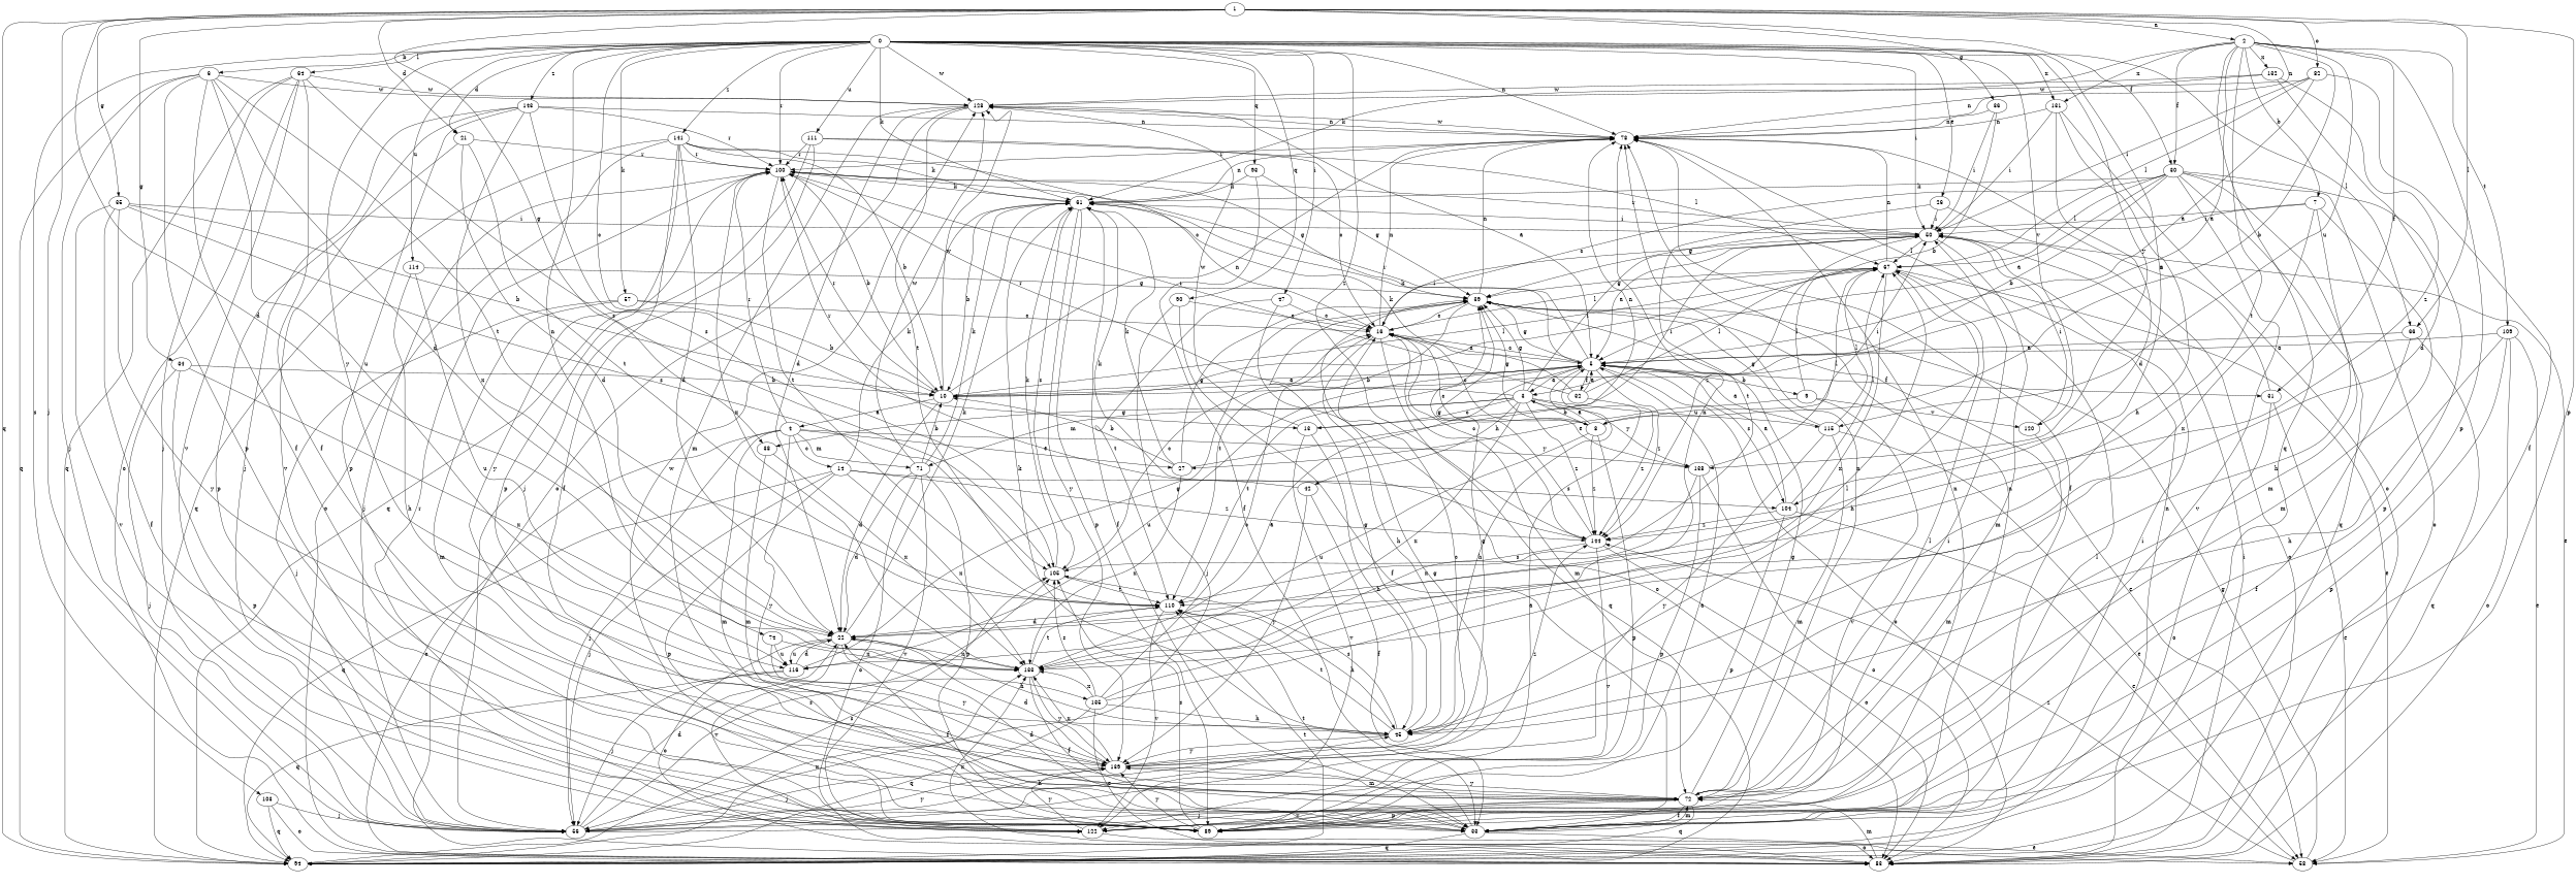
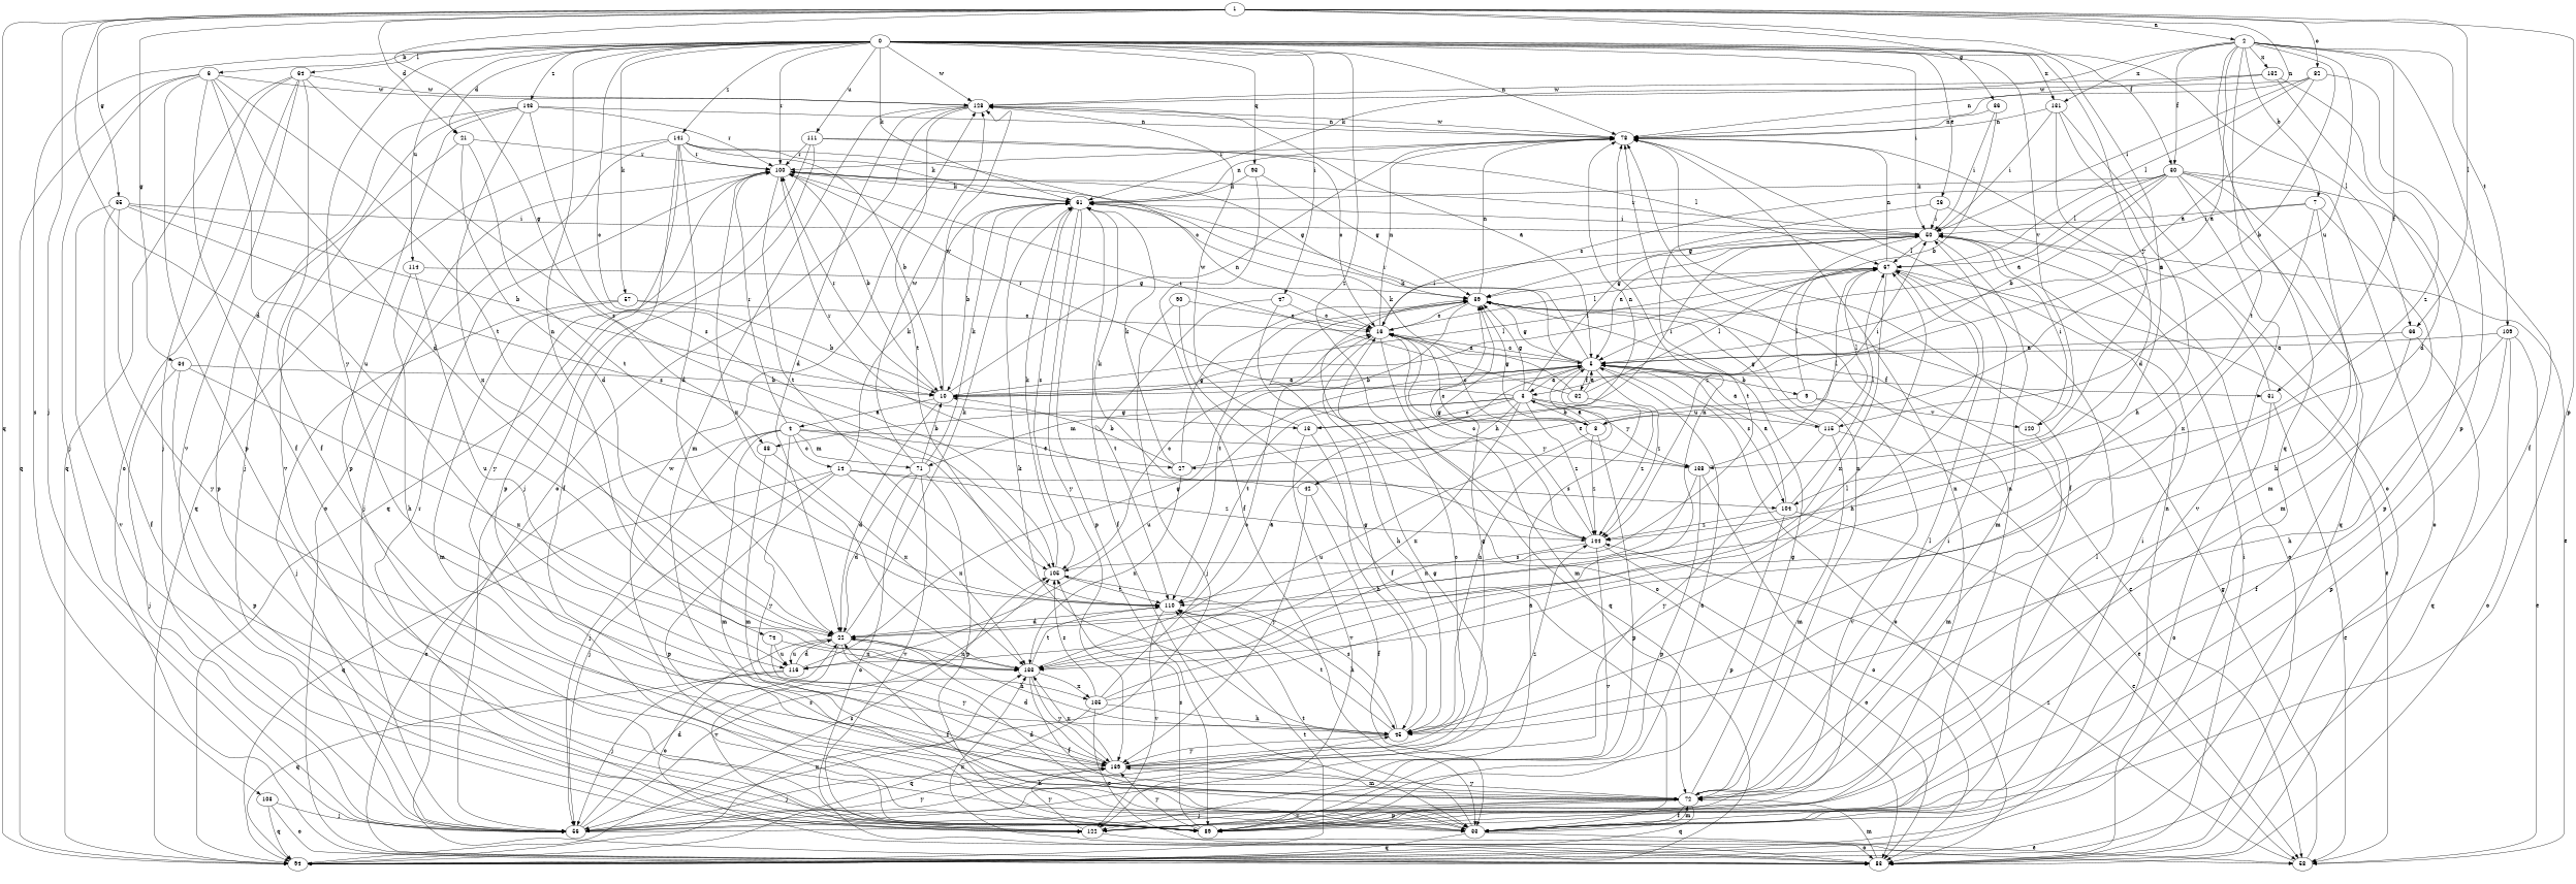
  strict digraph {
    0
    6
    13
    21
    26
    47
    50
    57
    61
    64
    66
    74
    78
    90
    93
    100
    103
    104
    111
    114
    120
    128
    131
    135
    138
    141
    143
    144
    22
    56
    89
    94
    110
    116
    33
    45
    122
    n38 [label=58]
    83
    16
    72
    5
    67
    10
    139
    105
    133
    39
    1
    2
    30
    34
    35
    36
    38
    82
    3
    7
    8
    31
    109
    115
    132
    42
    71
    4
    14
    27
    9
    32
    0 -> 6 [label=b]
    0 -> 13 [label=c]
    0 -> 21 [label=d]
    0 -> 26 [label=e]
    0 -> 47 [label=i]
    0 -> 50 [label=i]
    0 -> 57 [label=k]
    0 -> 61 [label=k]
    0 -> 64 [label=l]
    0 -> 66 [label=l]
    0 -> 74 [label=n]
    0 -> 78 [label=n]
-   0 -> 90 [label=q]
    0 -> 93 [label=q]
    0 -> 100 [label=r]
    0 -> 103 [label=s]
    0 -> 104 [label=s]
    0 -> 111 [label=u]
    0 -> 114 [label=u]
    0 -> 120 [label=v]
    0 -> 128 [label=w]
    0 -> 131 [label=x]
    0 -> 135 [label=y]
    0 -> 138 [label=y]
    0 -> 141 [label=z]
    0 -> 143 [label=z]
    0 -> 144 [label=z]
    6 -> 128 [label=w]
    6 -> 22 [label=d]
    6 -> 56 [label=j]
    6 -> 89 [label=p]
    6 -> 94 [label=q]
    6 -> 110 [label=t]
    6 -> 116 [label=u]
    6 -> 33 [label=f]
    13 -> 50 [label=i]
    13 -> 128 [label=w]
    13 -> 45 [label=h]
    13 -> 122 [label=v]
    21 -> 100 [label=r]
    21 -> 22 [label=d]
    21 -> 89 [label=p]
    21 -> 110 [label=t]
    26 -> 50 [label=i]
    26 -> 110 [label=t]
    26 -> n38 [label=e]
    47 -> 110 [label=t]
    47 -> 83 [label=o]
    47 -> 16 [label=c]
    50 -> 100 [label=r]
    50 -> 144 [label=z]
    50 -> 83 [label=o]
    50 -> 72 [label=m]
    50 -> 5 [label=a]
    50 -> 67 [label=l]
    57 -> 56 [label=j]
    57 -> 16 [label=c]
    57 -> 72 [label=m]
    57 -> 10 [label=b]
    61 -> 50 [label=i]
    61 -> 78 [label=n]
    61 -> 89 [label=p]
    61 -> 33 [label=f]
    61 -> 10 [label=b]
    61 -> 139 [label=y]
    61 -> 105 [label=s]
    64 -> 128 [label=w]
    64 -> 56 [label=j]
    64 -> 94 [label=q]
    64 -> 33 [label=f]
    64 -> 122 [label=v]
    64 -> 83 [label=o]
    64 -> 105 [label=s]
    66 -> 94 [label=q]
    66 -> 33 [label=f]
    66 -> 5 [label=a]
    74 -> 116 [label=u]
    74 -> 139 [label=y]
    74 -> 133 [label=x]
    78 -> 100 [label=r]
    78 -> 128 [label=w]
    78 -> 33 [label=f]
    90 -> 56 [label=j]
    90 -> 33 [label=f]
    90 -> 16 [label=c]
    93 -> 61 [label=k]
    93 -> 33 [label=f]
    93 -> 39 [label=g]
    100 -> 61 [label=k]
    100 -> 56 [label=j]
    100 -> 110 [label=t]
    100 -> 10 [label=b]
    100 -> 139 [label=y]
    100 -> 133 [label=x]
    100 -> 39 [label=g]
    103 -> 56 [label=j]
    103 -> 94 [label=q]
    103 -> 83 [label=o]
    104 -> 144 [label=z]
    104 -> 89 [label=p]
    104 -> n38 [label=e]
    104 -> 5 [label=a]
    104 -> 67 [label=l]
    111 -> 100 [label=r]
    111 -> 56 [label=j]
    111 -> 94 [label=q]
    111 -> 16 [label=c]
    111 -> 67 [label=l]
    114 -> 116 [label=u]
    114 -> 45 [label=h]
    114 -> 39 [label=g]
    120 -> 50 [label=i]
    120 -> 72 [label=m]
    128 -> 78 [label=n]
    128 -> 22 [label=d]
    128 -> 110 [label=t]
    128 -> 83 [label=o]
    128 -> 72 [label=m]
    128 -> 5 [label=a]
    131 -> 50 [label=i]
    131 -> 78 [label=n]
    131 -> 22 [label=d]
    131 -> 45 [label=h]
    131 -> 83 [label=o]
    135 -> 78 [label=n]
    135 -> 94 [label=q]
    135 -> 45 [label=h]
    135 -> n38 [label=e]
    135 -> 16 [label=c]
    135 -> 67 [label=l]
    135 -> 105 [label=s]
-   135 -> 133 [label=x]
+   133 -> 135 [label=x]
    138 -> 89 [label=p]
    138 -> 83 [label=o]
    138 -> 16 [label=c]
    138 -> 67 [label=l]
    138 -> 133 [label=x]
    141 -> 61 [label=k]
    141 -> 100 [label=r]
    141 -> 22 [label=d]
    141 -> 89 [label=p]
    141 -> 94 [label=q]
    141 -> 33 [label=f]
    141 -> 83 [label=o]
    141 -> 16 [label=c]
    141 -> 10 [label=b]
    143 -> 78 [label=n]
    143 -> 100 [label=r]
    143 -> 56 [label=j]
    143 -> 89 [label=p]
    143 -> 122 [label=v]
    143 -> 105 [label=s]
    143 -> 133 [label=x]
    144 -> 61 [label=k]
    144 -> 122 [label=v]
    144 -> 83 [label=o]
    144 -> 16 [label=c]
    144 -> 105 [label=s]
    144 -> 39 [label=g]
    22 -> 61 [label=k]
    22 -> 116 [label=u]
    22 -> 33 [label=f]
    22 -> 45 [label=h]
    22 -> 122 [label=v]
    22 -> 83 [label=o]
    22 -> 133 [label=x]
    56 -> 22 [label=d]
    56 -> 45 [label=h]
    56 -> 5 [label=a]
    56 -> 67 [label=l]
    56 -> 139 [label=y]
    56 -> 105 [label=s]
    56 -> 39 [label=g]
    89 -> 78 [label=n]
    89 -> 128 [label=w]
    89 -> 5 [label=a]
    89 -> 139 [label=y]
    89 -> 105 [label=s]
    94 -> 78 [label=n]
    94 -> 110 [label=t]
    94 -> 105 [label=s]
    94 -> 133 [label=x]
    110 -> 22 [label=d]
    110 -> 45 [label=h]
    110 -> 122 [label=v]
    116 -> 22 [label=d]
    116 -> 56 [label=j]
    116 -> 94 [label=q]
    116 -> 39 [label=g]
    33 -> 50 [label=i]
    33 -> 78 [label=n]
    33 -> 22 [label=d]
    33 -> 94 [label=q]
    33 -> 110 [label=t]
    33 -> n38 [label=e]
    33 -> 72 [label=m]
    45 -> 61 [label=k]
    45 -> 110 [label=t]
    45 -> 139 [label=y]
    45 -> 105 [label=s]
    45 -> 39 [label=g]
    122 -> 50 [label=i]
    122 -> 100 [label=r]
    122 -> 83 [label=o]
    122 -> 139 [label=y]
    n38 -> 144 [label=z]
    n38 -> 39 [label=g]
    83 -> 50 [label=i]
    83 -> 72 [label=m]
    83 -> 133 [label=x]
    16 -> 50 [label=i]
    16 -> 78 [label=n]
    16 -> 94 [label=q]
    16 -> 45 [label=h]
    16 -> 72 [label=m]
    16 -> 5 [label=a]
    16 -> 67 [label=l]
    72 -> 78 [label=n]
    72 -> 56 [label=j]
    72 -> 89 [label=p]
    72 -> 94 [label=q]
    72 -> 33 [label=f]
    72 -> 122 [label=v]
    72 -> 67 [label=l]
    72 -> 139 [label=y]
    72 -> 39 [label=g]
    5 -> 61 [label=k]
    5 -> 100 [label=r]
    5 -> 104 [label=s]
    5 -> 144 [label=z]
    5 -> 110 [label=t]
    5 -> 116 [label=u]
    5 -> 45 [label=h]
    5 -> 83 [label=o]
    5 -> 16 [label=c]
    5 -> 10 [label=b]
    5 -> 39 [label=g]
    5 -> 3 [label=a]
    5 -> 31 [label=f]
    5 -> 9 [label=b]
    5 -> 32 [label=f]
    67 -> 78 [label=n]
    67 -> 45 [label=h]
    67 -> n38 [label=e]
    67 -> 133 [label=x]
    67 -> 39 [label=g]
    10 -> 78 [label=n]
    10 -> 100 [label=r]
    10 -> 128 [label=w]
    10 -> 22 [label=d]
    10 -> 5 [label=a]
    10 -> 67 [label=l]
    10 -> 4 [label=a]
    139 -> 144 [label=z]
    139 -> 22 [label=d]
    139 -> 56 [label=j]
    139 -> 16 [label=c]
    139 -> 72 [label=m]
    139 -> 133 [label=x]
    139 -> 39 [label=g]
    105 -> 61 [label=k]
    105 -> 110 [label=t]
    105 -> 16 [label=c]
    133 -> 110 [label=t]
    133 -> 33 [label=f]
    133 -> 5 [label=a]
    133 -> 139 [label=y]
    39 -> 78 [label=n]
    39 -> 110 [label=t]
    39 -> n38 [label=e]
    39 -> 16 [label=c]
    1 -> 21 [label=d]
    1 -> 66 [label=l]
    1 -> 78 [label=n]
    1 -> 22 [label=d]
    1 -> 56 [label=j]
    1 -> 89 [label=p]
    1 -> 94 [label=q]
    1 -> 2 [label=a]
    1 -> 30 [label=f]
    1 -> 34 [label=g]
    1 -> 35 [label=g]
    1 -> 36 [label=g]
    1 -> 38 [label=g]
    1 -> 82 [label=o]
    2 -> 61 [label=k]
    2 -> 131 [label=x]
    2 -> 89 [label=p]
    2 -> 94 [label=q]
    2 -> 110 [label=t]
    2 -> 30 [label=f]
    2 -> 3 [label=a]
    2 -> 7 [label=b]
    2 -> 8 [label=b]
    2 -> 31 [label=f]
    2 -> 109 [label=t]
    2 -> 115 [label=u]
    2 -> 132 [label=x]
    30 -> 61 [label=k]
    30 -> 89 [label=p]
    30 -> 94 [label=q]
    30 -> 122 [label=v]
    30 -> 83 [label=o]
    30 -> 16 [label=c]
    30 -> 72 [label=m]
    30 -> 5 [label=a]
    30 -> 67 [label=l]
    30 -> 10 [label=b]
    34 -> 56 [label=j]
    34 -> 89 [label=p]
    34 -> 10 [label=b]
    34 -> 133 [label=x]
    35 -> 50 [label=i]
    35 -> 33 [label=f]
    35 -> 122 [label=v]
    35 -> 10 [label=b]
    35 -> 139 [label=y]
    35 -> 105 [label=s]
    36 -> 50 [label=i]
    36 -> 78 [label=n]
    36 -> 10 [label=b]
    38 -> 72 [label=m]
    38 -> 133 [label=x]
    82 -> 50 [label=i]
    82 -> 128 [label=w]
    82 -> 33 [label=f]
    82 -> 5 [label=a]
    82 -> 67 [label=l]
    3 -> 13 [label=c]
    3 -> 50 [label=i]
    3 -> 100 [label=r]
    3 -> 138 [label=y]
    3 -> 144 [label=z]
    3 -> 133 [label=x]
    3 -> 39 [label=g]
    3 -> 38 [label=g]
    3 -> 8 [label=b]
    3 -> 115 [label=u]
    3 -> 42 [label=h]
    3 -> 71 [label=m]
    7 -> 50 [label=i]
    7 -> 45 [label=h]
    7 -> 72 [label=m]
    7 -> 133 [label=x]
    7 -> 39 [label=g]
    8 -> 50 [label=i]
    8 -> 144 [label=z]
    8 -> 89 [label=p]
    8 -> 116 [label=u]
    8 -> 16 [label=c]
    8 -> 39 [label=g]
    8 -> 3 [label=a]
    31 -> 78 [label=n]
    31 -> n38 [label=e]
    31 -> 83 [label=o]
    109 -> 89 [label=p]
    109 -> 45 [label=h]
    109 -> n38 [label=e]
    109 -> 83 [label=o]
    109 -> 5 [label=a]
    115 -> n38 [label=e]
    115 -> 72 [label=m]
    115 -> 5 [label=a]
    115 -> 67 [label=l]
    115 -> 139 [label=y]
    115 -> 39 [label=g]
    132 -> 78 [label=n]
    132 -> 128 [label=w]
    132 -> 144 [label=z]
    132 -> 22 [label=d]
    42 -> 100 [label=r]
    42 -> 33 [label=f]
    42 -> 139 [label=y]
    71 -> 61 [label=k]
    71 -> 128 [label=w]
    71 -> 22 [label=d]
    71 -> 89 [label=p]
    71 -> 122 [label=v]
    71 -> 83 [label=o]
    71 -> 10 [label=b]
    4 -> 100 [label=r]
    4 -> 138 [label=y]
    4 -> 56 [label=j]
    4 -> 83 [label=o]
    4 -> 72 [label=m]
    4 -> 139 [label=y]
    4 -> 71 [label=m]
    4 -> 14 [label=c]
    4 -> 27 [label=e]
    14 -> 61 [label=k]
    14 -> 104 [label=s]
    14 -> 144 [label=z]
    14 -> 56 [label=j]
    14 -> 89 [label=p]
    14 -> 94 [label=q]
    14 -> 133 [label=x]
    27 -> 61 [label=k]
    27 -> 78 [label=n]
    27 -> 10 [label=b]
    27 -> 133 [label=x]
    27 -> 39 [label=g]
    9 -> 120 [label=v]
    9 -> 122 [label=v]
    9 -> 67 [label=l]
    9 -> 27 [label=e]
    32 -> 61 [label=k]
    32 -> 100 [label=r]
    32 -> 144 [label=z]
    32 -> 5 [label=a]
    32 -> 67 [label=l]
  }
